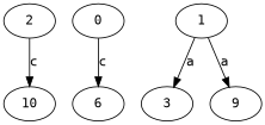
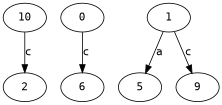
  strict digraph {
    fontname="DejaVu Sans Mono"
    node [fontname="DejaVu Sans Mono"]
    edge [fontname="DejaVu Sans Mono"]
    2
    10
    0
    6
    1
-   3
+   3 [label=5]
    9
-   2 -> 10 [label=c]
+   10 -> 2 [label=c]
    0 -> 6 [label=c]
    1 -> 3 [label=a]
-   1 -> 9 [label=a]
+   1 -> 9 [label=c]
  }
